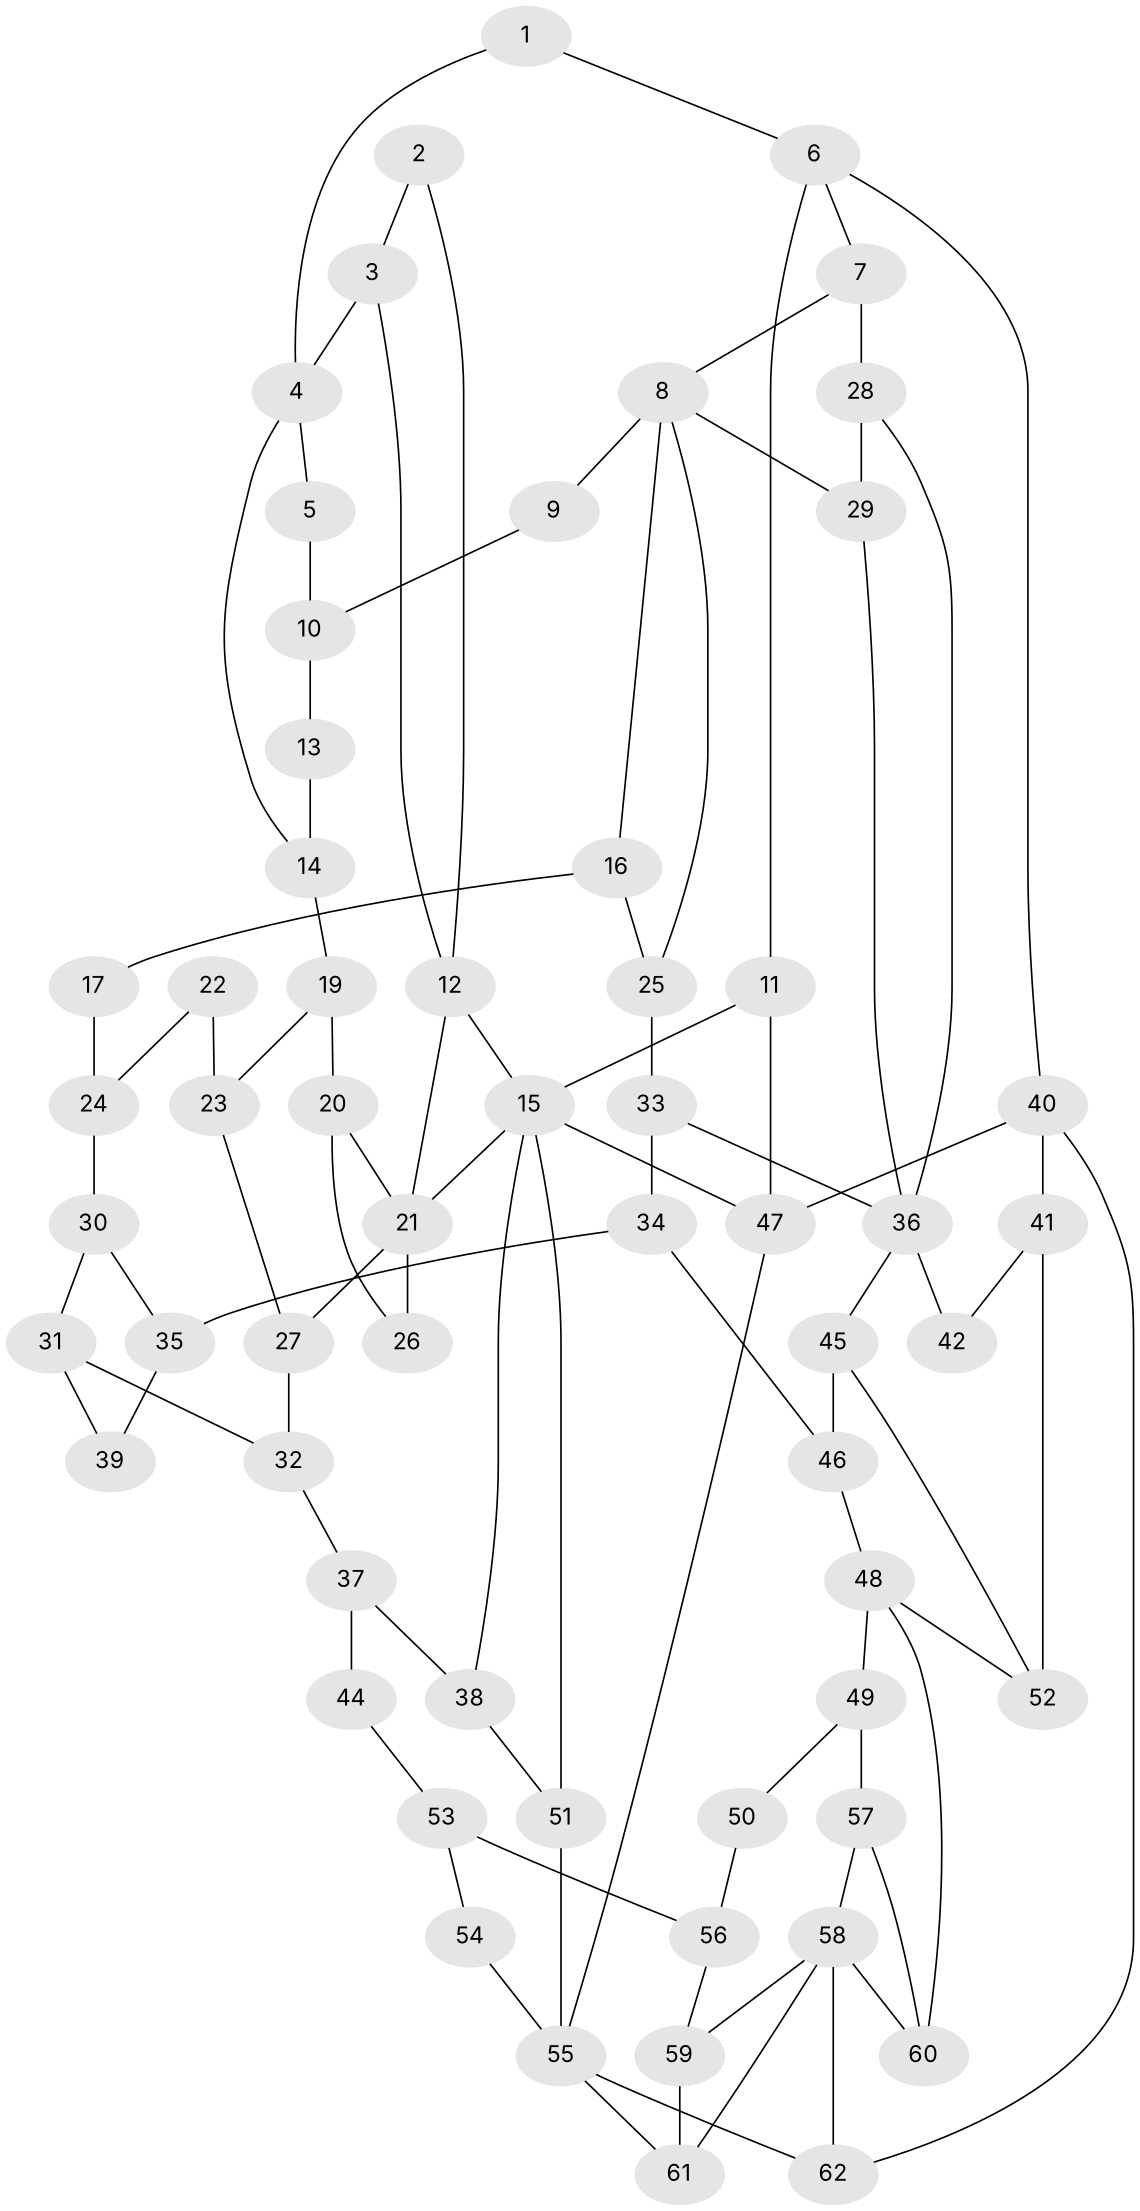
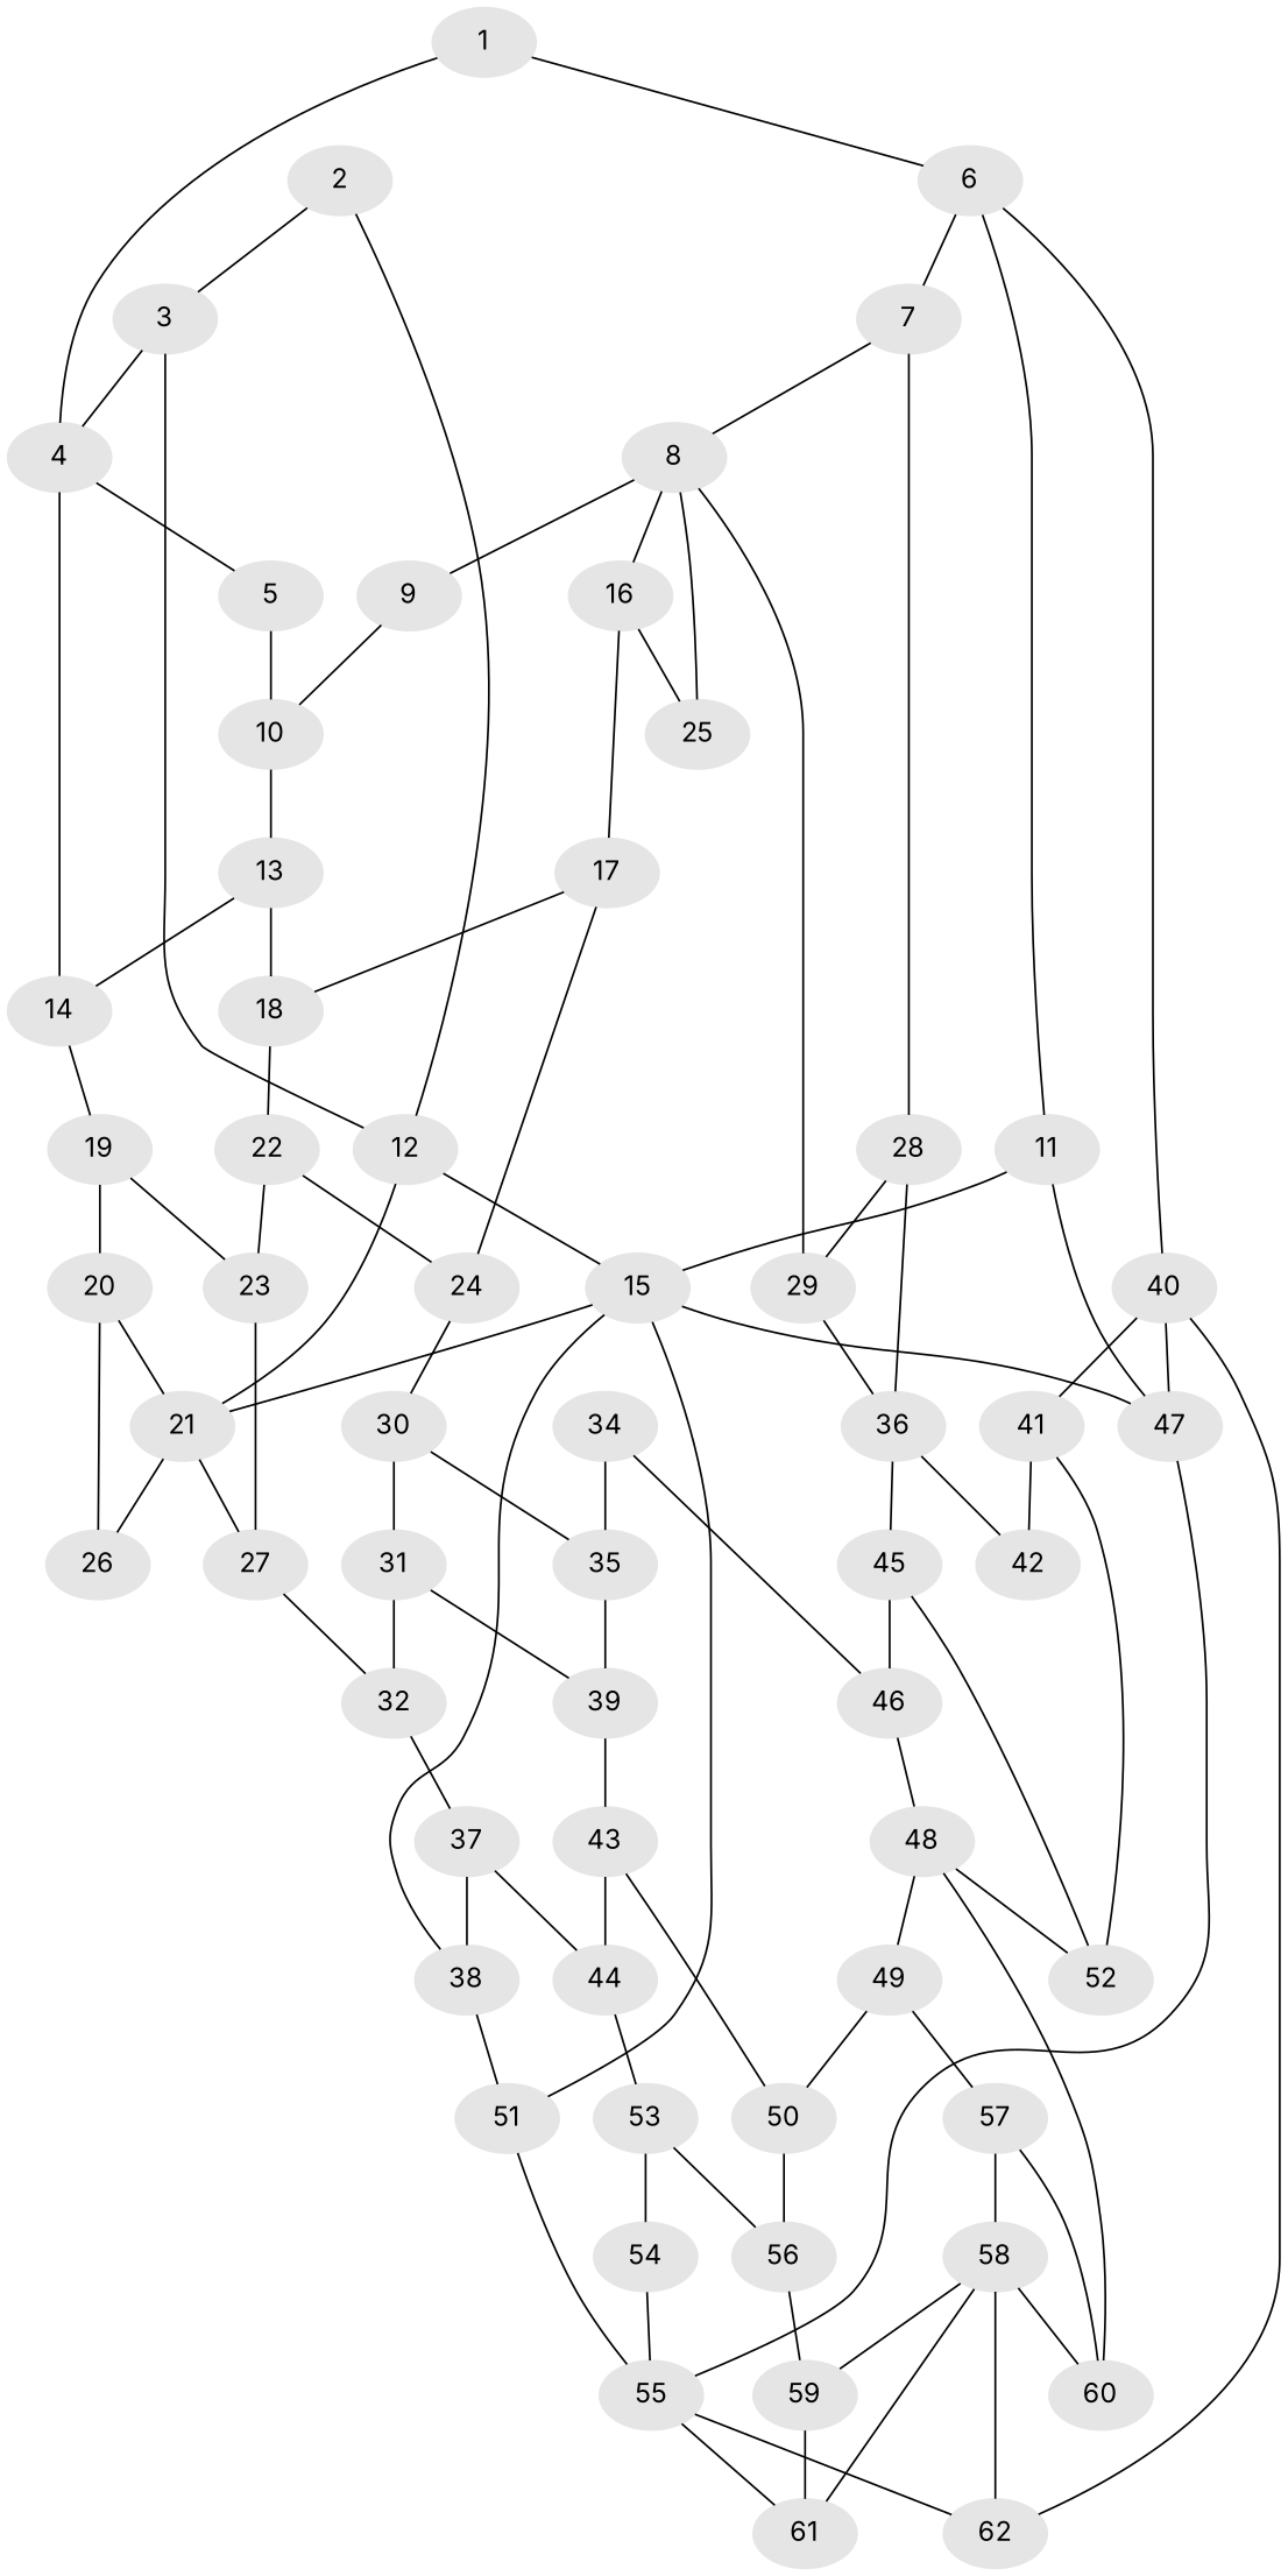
  graph {
    fontname=Inter
    node [color=gray90 fontname=Inter style=filled]
    edge [fontname=Inter weight=1.0]
    1
    6
    4
    2
    3
    12
    7
    11
    40
    15
    21
    5
    14
    10
    19
    13
    8
    28
    47
    41
    62
    9
    16
    25
    29
    36
    17
-   33
+   18
    38
    51
    55
    26
    27
    22
    20
    23
    24
    30
    32
    31
    35
    34
    37
    42
    45
    39
+   43
    44
    46
    48
    52
    53
    50
    56
    54
    49
    60
    61
    57
    58
    59
    1 -- 6
    1 -- 4
    6 -- 7
    6 -- 11
    6 -- 40
    4 -- 5
    4 -- 14
    2 -- 3
    2 -- 12
    3 -- 4
    3 -- 12
    12 -- 15
    12 -- 21 [weight=2.0]
    7 -- 8
    7 -- 28
    11 -- 15
    11 -- 47
    40 -- 47
    40 -- 41
    40 -- 62
    15 -- 21
    15 -- 47
    15 -- 38
    15 -- 51
    21 -- 26
    21 -- 27
    5 -- 10
    14 -- 19
    10 -- 13
    19 -- 20
    19 -- 23
    13 -- 14
+   13 -- 18
    8 -- 9 [weight=2.0]
    8 -- 16
    8 -- 25
    8 -- 29
    28 -- 29
    28 -- 36
    47 -- 55
    41 -- 42
    41 -- 52
    9 -- 10
    16 -- 25
    16 -- 17
-   25 -- 33
    29 -- 36
    36 -- 42 [weight=2.0]
    36 -- 45
+   17 -- 18
    17 -- 24
-   33 -- 36
-   33 -- 34
+   18 -- 22
    38 -- 51
    51 -- 55
    55 -- 62
    55 -- 61
    27 -- 32
    22 -- 23
    22 -- 24
    20 -- 21
    20 -- 26
    23 -- 27
    24 -- 30
    30 -- 31
    30 -- 35
    32 -- 37
    31 -- 32
    31 -- 39
    35 -- 39
    34 -- 35
    34 -- 46
    37 -- 38
    37 -- 44
    45 -- 46
    45 -- 52
+   39 -- 43
+   43 -- 44
+   43 -- 50
    44 -- 53
    46 -- 48
    48 -- 52
    48 -- 49
    48 -- 60
    53 -- 56
    53 -- 54
    50 -- 56
    56 -- 59
    54 -- 55 [weight=2.0]
    49 -- 50
    49 -- 57
    57 -- 60
    57 -- 58
    58 -- 62 [weight=2.0]
    58 -- 60
    58 -- 61
    58 -- 59
    59 -- 61
  }
